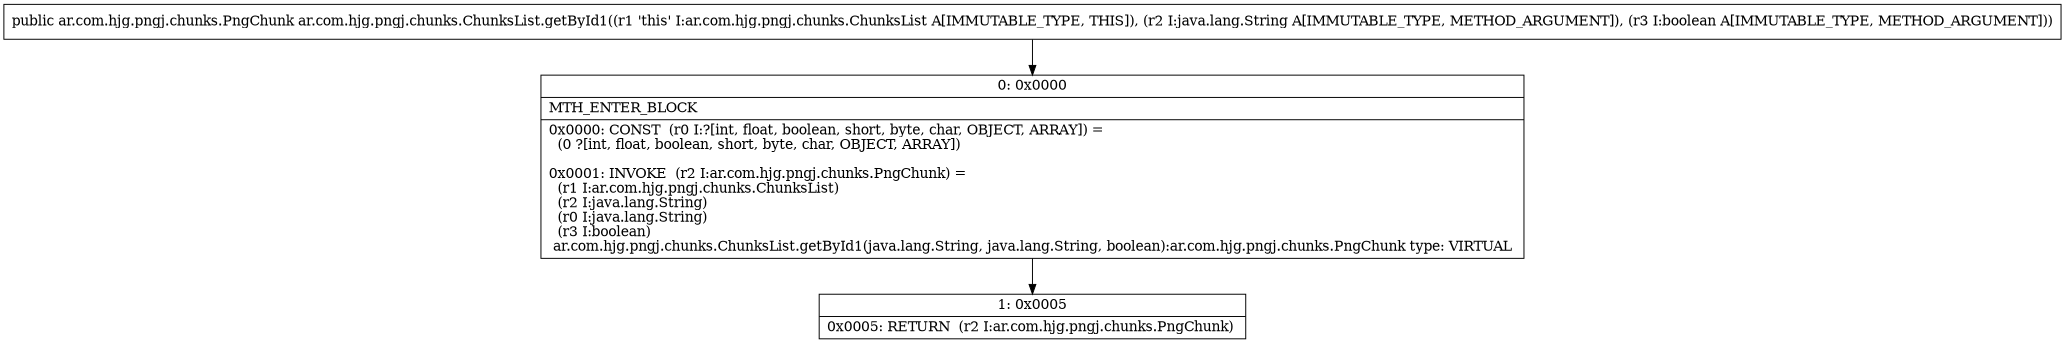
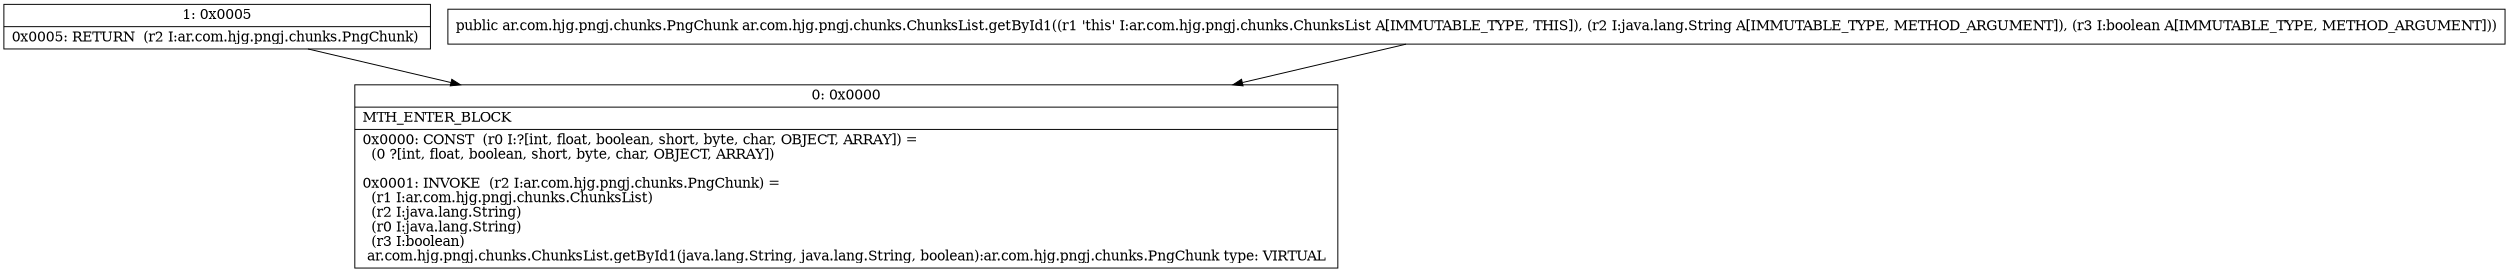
  digraph {
    node [shape=record]
    n1 [label="{0\:\ 0x0000|MTH_ENTER_BLOCK\l|0x0000: CONST  (r0 I:?[int, float, boolean, short, byte, char, OBJECT, ARRAY]) = \l  (0 ?[int, float, boolean, short, byte, char, OBJECT, ARRAY])\l \l0x0001: INVOKE  (r2 I:ar.com.hjg.pngj.chunks.PngChunk) = \l  (r1 I:ar.com.hjg.pngj.chunks.ChunksList)\l  (r2 I:java.lang.String)\l  (r0 I:java.lang.String)\l  (r3 I:boolean)\l ar.com.hjg.pngj.chunks.ChunksList.getById1(java.lang.String, java.lang.String, boolean):ar.com.hjg.pngj.chunks.PngChunk type: VIRTUAL \l}"]
    n2 [label="{1\:\ 0x0005|0x0005: RETURN  (r2 I:ar.com.hjg.pngj.chunks.PngChunk) \l}"]
    n3 [label="{public ar.com.hjg.pngj.chunks.PngChunk ar.com.hjg.pngj.chunks.ChunksList.getById1((r1 'this' I:ar.com.hjg.pngj.chunks.ChunksList A[IMMUTABLE_TYPE, THIS]), (r2 I:java.lang.String A[IMMUTABLE_TYPE, METHOD_ARGUMENT]), (r3 I:boolean A[IMMUTABLE_TYPE, METHOD_ARGUMENT])) }"]
-   n1 -> n2
+   n2 -> n1
    n3 -> n1
  }
